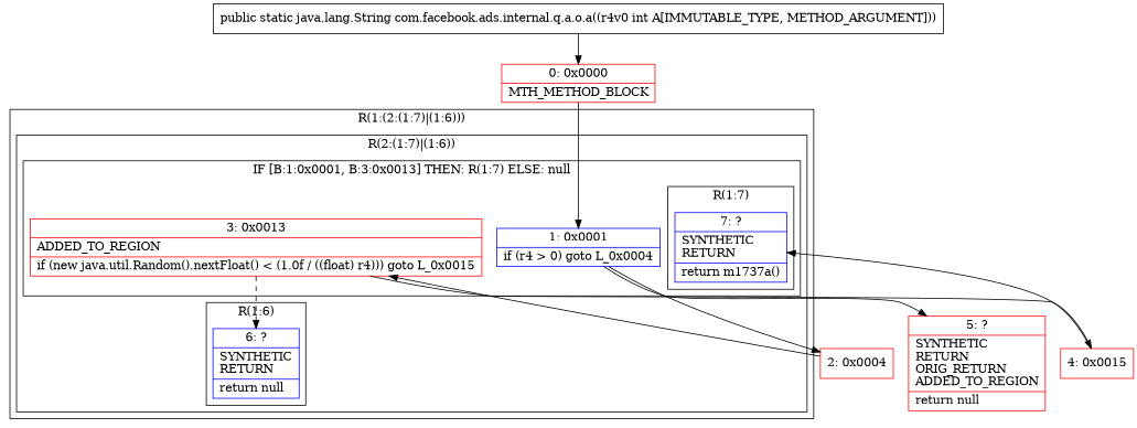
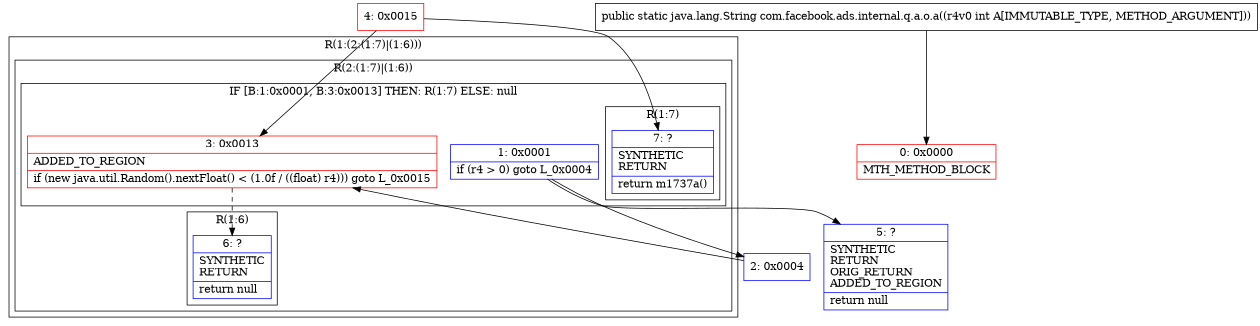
  digraph {
    node [color=red shape=record]
    n1 [color=blue label="{7\:\ ?|SYNTHETIC\lRETURN\l|return m1737a()\l}"]
    n2 [color=blue label="{1\:\ 0x0001|if (r4 \> 0) goto L_0x0004\l}"]
    n3 [label="{3\:\ 0x0013|ADDED_TO_REGION\l|if (new java.util.Random().nextFloat() \< (1.0f \/ ((float) r4))) goto L_0x0015\l}"]
    n4 [color=blue label="{6\:\ ?|SYNTHETIC\lRETURN\l|return null\l}"]
-   n5 [label="{2\:\ 0x0004}"]
-   n6 [label="{5\:\ ?|SYNTHETIC\lRETURN\lORIG_RETURN\lADDED_TO_REGION\l|return null\l}"]
+   n5 [color=blue label="{2\:\ 0x0004}"]
+   n6 [color=blue label="{5\:\ ?|SYNTHETIC\lRETURN\lORIG_RETURN\lADDED_TO_REGION\l|return null\l}"]
    n7 [label="{4\:\ 0x0015}"]
    n8 [label="{0\:\ 0x0000|MTH_METHOD_BLOCK\l}"]
    n9 [label="{public static java.lang.String com.facebook.ads.internal.q.a.o.a((r4v0 int A[IMMUTABLE_TYPE, METHOD_ARGUMENT])) }" color=""]
    subgraph cluster_1 {
      label="R(1:(2:(1:7)|(1:6)))"
      subgraph cluster_2 {
        label="R(2:(1:7)|(1:6))"
        subgraph cluster_3 {
          label="IF [B:1:0x0001, B:3:0x0013] THEN: R(1:7) ELSE: null"
          n2
          n3
          subgraph cluster_4 {
            label="R(1:7)"
            n1
          }
        }
        subgraph cluster_5 {
          label="R(1:6)"
          n4
        }
      }
    }
    n2 -> n5
    n2 -> n6 [style=solid]
    n3 -> n4 [style=dashed]
-   n3 -> n7
+   n7 -> n3
    n5 -> n3
    n7 -> n1
-   n8 -> n2
    n9 -> n8
  }
